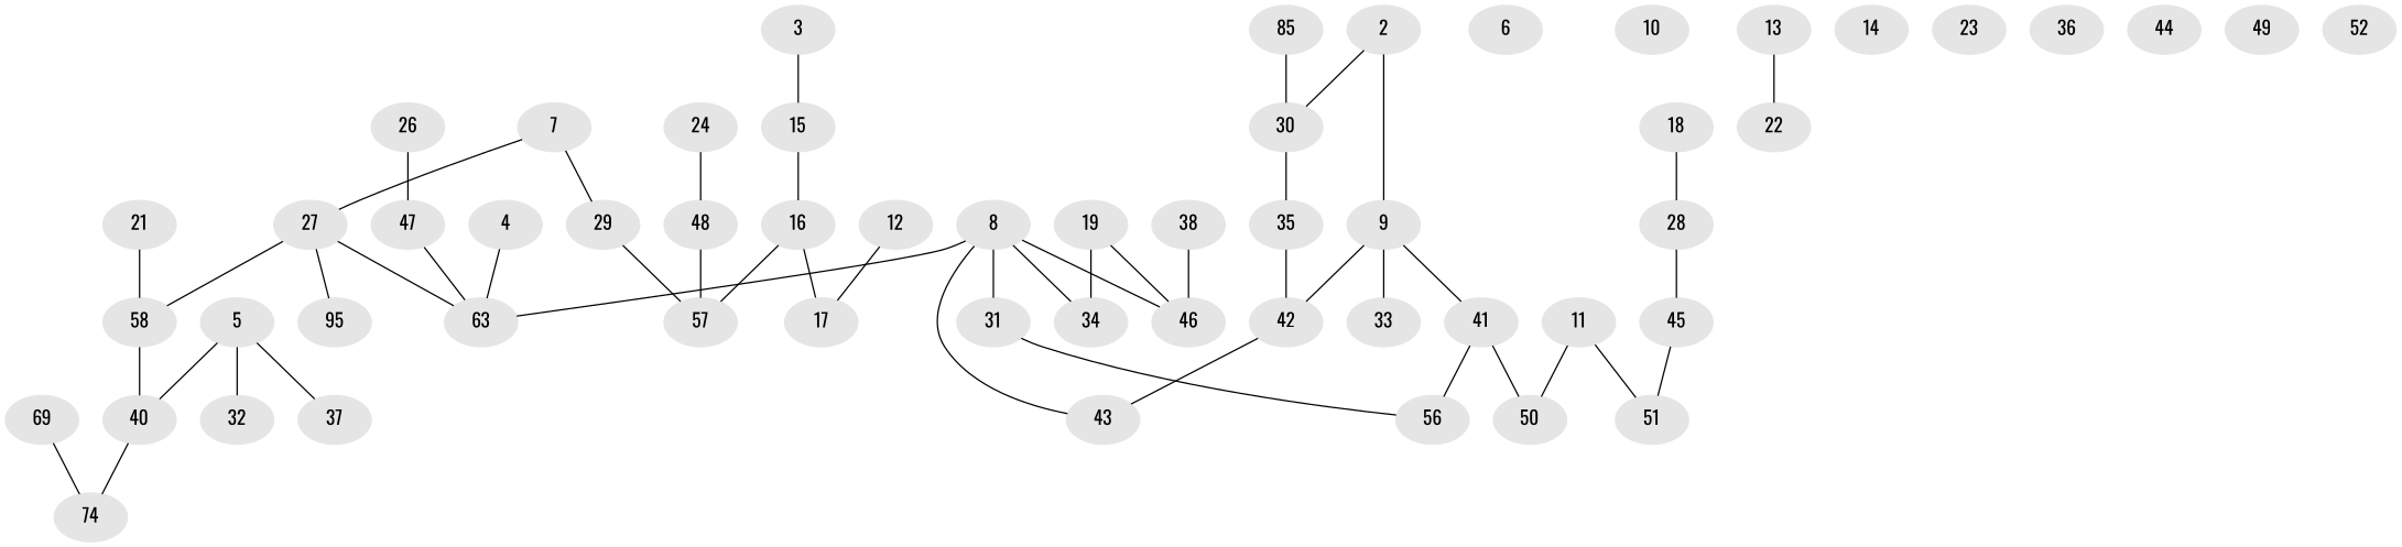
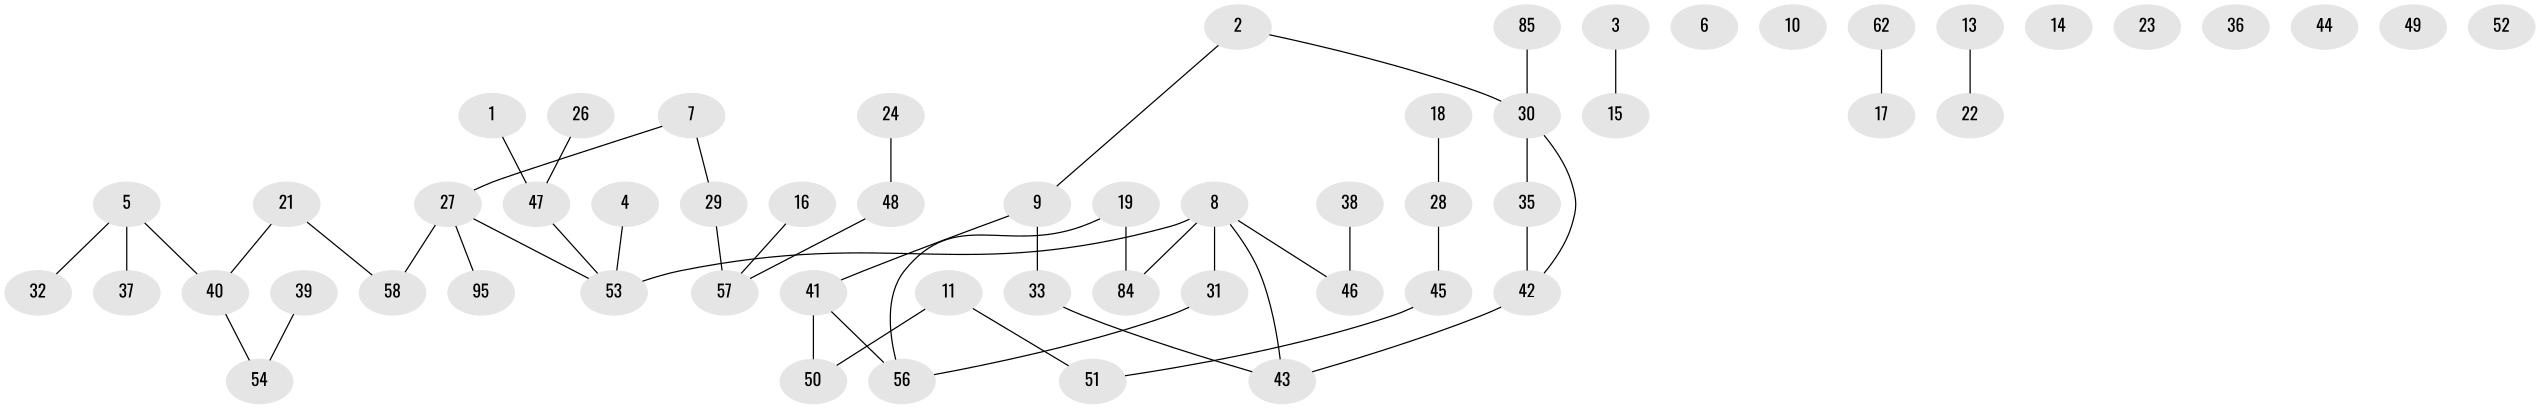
  graph {
    fontname=Oswald
    node [color=gray90 fontname=Oswald style=filled]
    edge [fontname=Oswald]
+   1
    47
-   53 [label=63]
+   53
    2
    9
    30
    33
    41
    35
    42
    3
    15
    16
    4
    5
    32
    37
    40
-   54 [label=74]
+   54
    6
    7
    27
    29
    58
    n25 [label=95]
    57
    8
    31
-   34
+   34 [label=84]
    43
    46
    56
    50
    10
    11
    51
-   12
+   12 [label=62]
    17
    13
    22
    14
    18
    28
    45
    19
    38
    21
    23
    24
    48
    n51 [label=85]
    26
    36
-   39 [label=69]
+   39
    44
    49
    52
+   1 -- 47
    47 -- 53
    2 -- 9
    2 -- 30
    9 -- 33
    9 -- 41
    30 -- 35
-   9 -- 42
+   30 -- 42
+   33 -- 43
    41 -- 56
    41 -- 50
    35 -- 42
    42 -- 43
    3 -- 15
-   15 -- 16
    16 -- 57
-   16 -- 17
    4 -- 53
    5 -- 32
    5 -- 37
    5 -- 40
    40 -- 54
    7 -- 27
    7 -- 29
    27 -- 53
    27 -- 58
    27 -- n25
    29 -- 57
    8 -- 53
    8 -- 31
    8 -- 34
    8 -- 43
    8 -- 46
    31 -- 56
    11 -- 50
    11 -- 51
    12 -- 17
    13 -- 22
    18 -- 28
    28 -- 45
    45 -- 51
    19 -- 34
-   19 -- 46
+   19 -- 56
    38 -- 46
-   58 -- 40
+   21 -- 40
    21 -- 58
    24 -- 48
    48 -- 57
    n51 -- 30
    26 -- 47
    39 -- 54
  }
